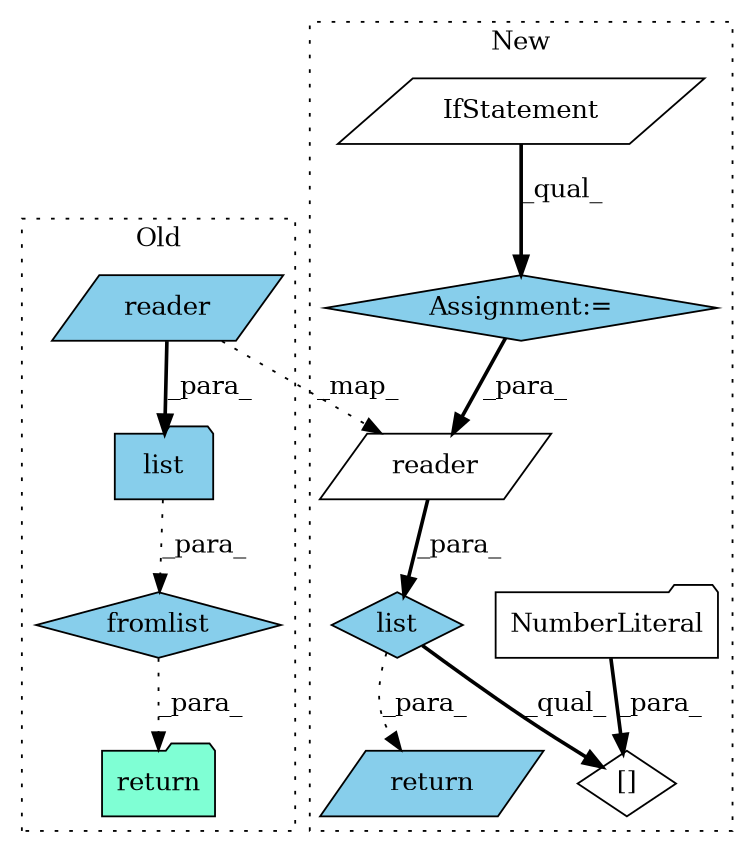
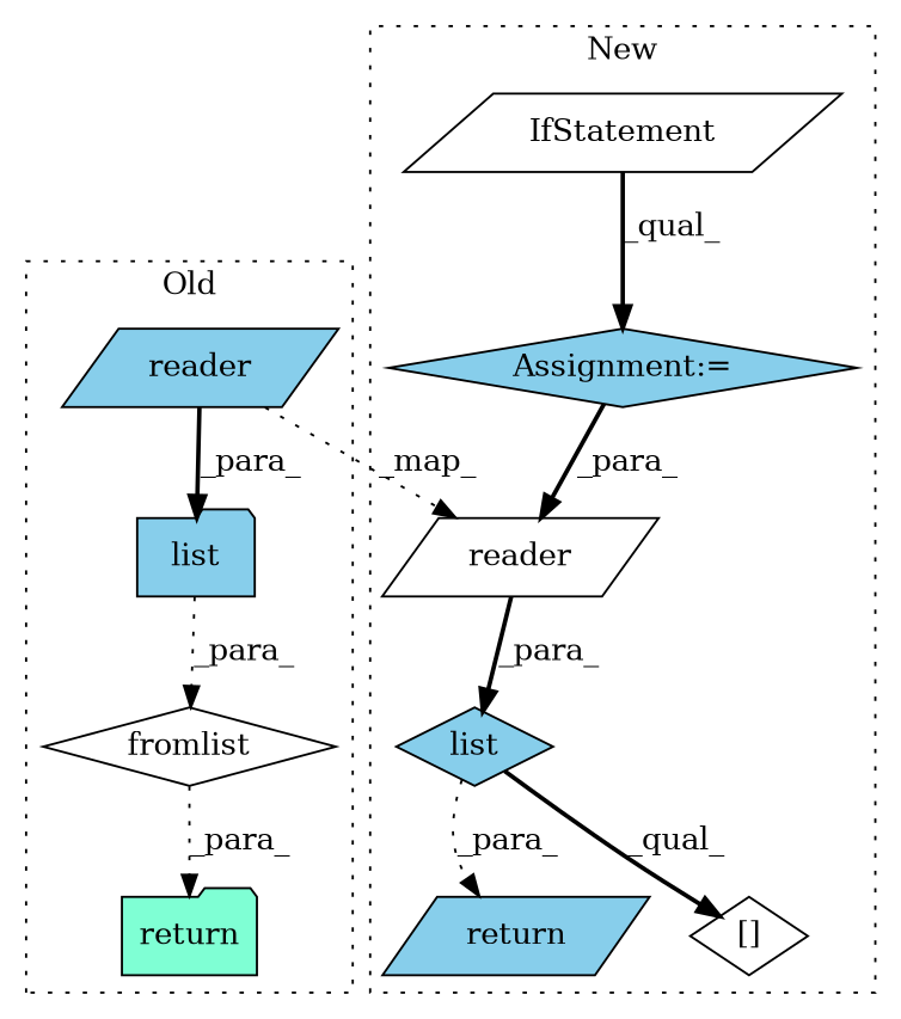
  digraph {
    node [a=32 fillcolor=skyblue l="7,1" shape=diamond style=filled]
    edge [style=bold]
-   n1 [l="9,1" label=fromlist s="1249,1301"]
+   n1 [fillcolor=white l="9,1" label=fromlist s="1249,1301"]
    n2 [label=reader s="1267,1289" shape=parallelogram]
    n3 [l="5,1" label=list s="1258,1290" shape=folder]
    n4 [a=41 fillcolor=aquamarine l=7 label=return s=1238 shape=folder]
    n5 [a=2 fillcolor=white l="23,1" label="[]" s="1806,1830"]
-   n6 [a=34 fillcolor=white l=1 label=NumberLiteral s=1829 shape=folder]
    n7 [fillcolor=white label=reader s="1432,1454" shape=parallelogram]
    n8 [l="5,1" label=list s="1806,1827"]
    n9 [a=7 l=1 label="Assignment:=" s=1378]
    n10 [a=25 fillcolor=white l="4,2" label=IfStatement s="1353,1364" shape=parallelogram]
    n11 [a=41 l=7 label=return s=1843 shape=parallelogram]
    subgraph cluster_1 {
      label=Old
      style=dotted
      n1
      n2
      n3
      n4
    }
    subgraph cluster_2 {
      label=New
      style=dotted
      n5
-     n6
      n7
      n8
      n9
      n10
      n11
    }
    n1 -> n4 [label=_para_ style=dotted]
    n2 -> n3 [label=_para_]
    n2 -> n7 [label=_map_ style=dotted]
    n3 -> n1 [label=_para_ style=dotted]
-   n6 -> n5 [label=_para_]
    n7 -> n8 [label=_para_]
    n8 -> n5 [label=_qual_]
    n8 -> n11 [label=_para_ style=dotted]
    n9 -> n7 [label=_para_]
    n10 -> n9 [label=_qual_]
  }
